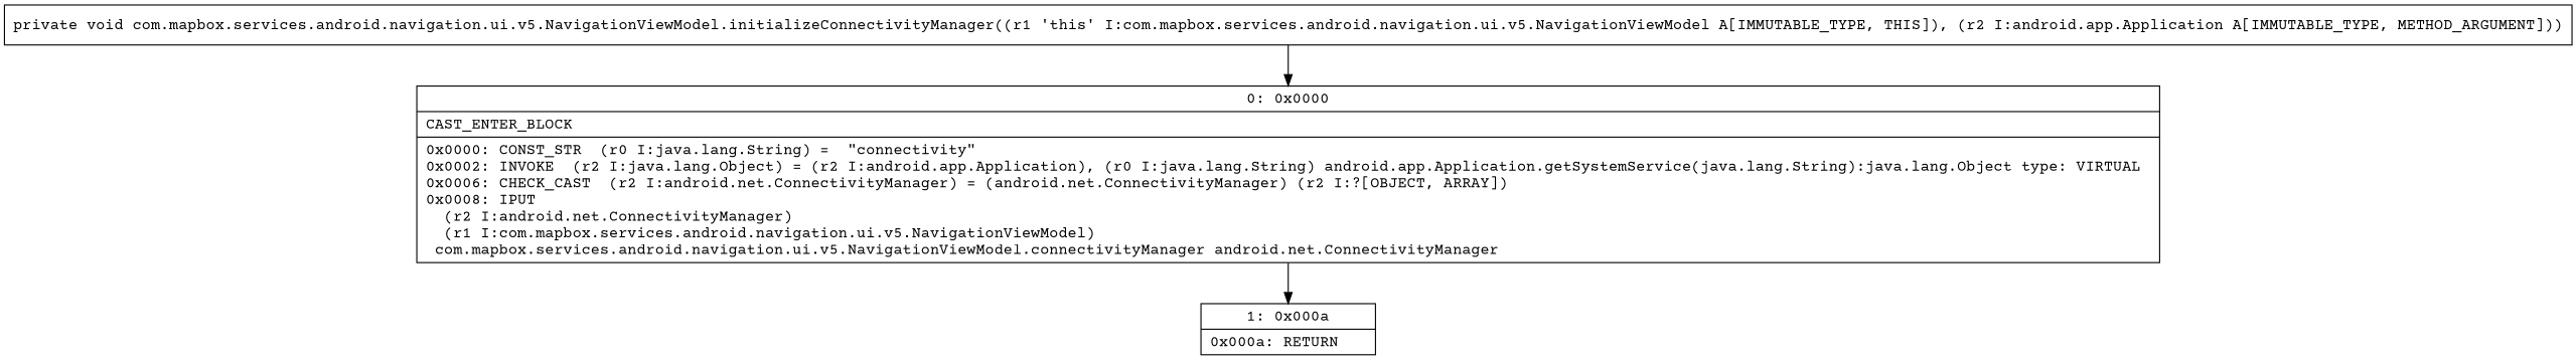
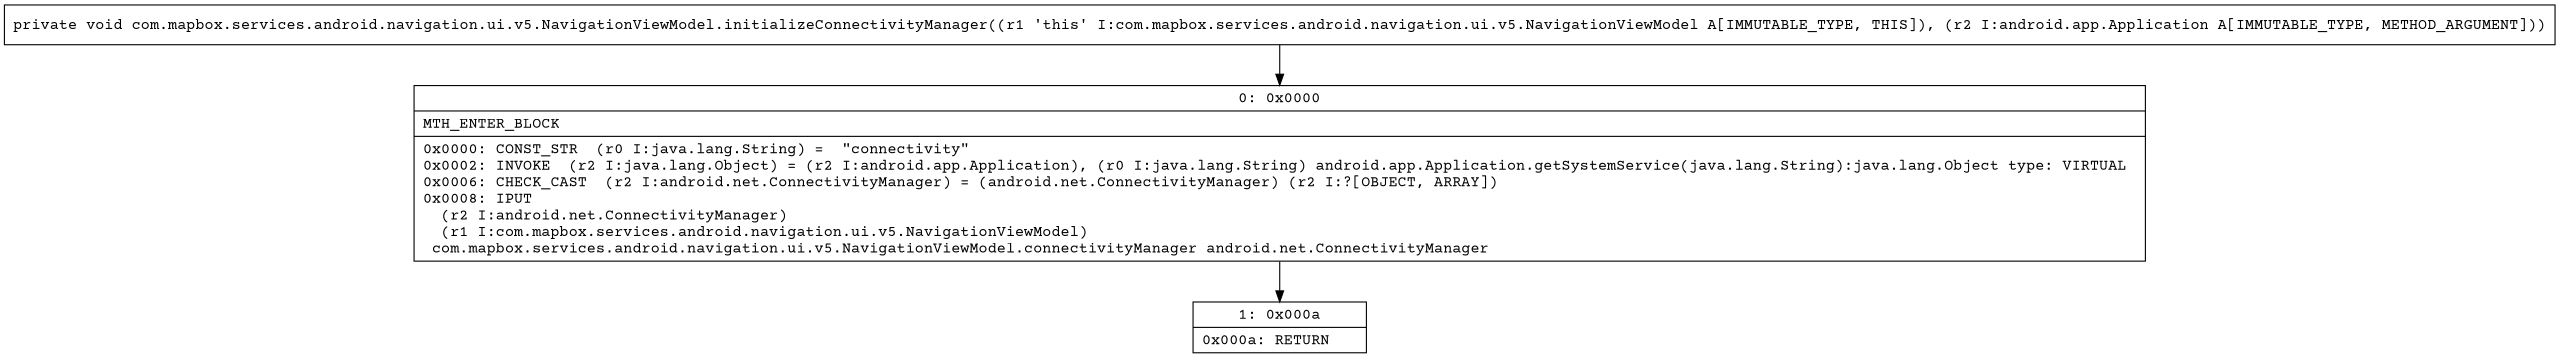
  digraph {
    fontname="Courier Prime"
    node [shape=record fontname="Courier Prime"]
    edge [fontname="Courier Prime"]
-   n1 [label="{0\:\ 0x0000|CAST_ENTER_BLOCK\l|0x0000: CONST_STR  (r0 I:java.lang.String) =  \"connectivity\" \l0x0002: INVOKE  (r2 I:java.lang.Object) = (r2 I:android.app.Application), (r0 I:java.lang.String) android.app.Application.getSystemService(java.lang.String):java.lang.Object type: VIRTUAL \l0x0006: CHECK_CAST  (r2 I:android.net.ConnectivityManager) = (android.net.ConnectivityManager) (r2 I:?[OBJECT, ARRAY]) \l0x0008: IPUT  \l  (r2 I:android.net.ConnectivityManager)\l  (r1 I:com.mapbox.services.android.navigation.ui.v5.NavigationViewModel)\l com.mapbox.services.android.navigation.ui.v5.NavigationViewModel.connectivityManager android.net.ConnectivityManager \l}"]
+   n1 [label="{0\:\ 0x0000|MTH_ENTER_BLOCK\l|0x0000: CONST_STR  (r0 I:java.lang.String) =  \"connectivity\" \l0x0002: INVOKE  (r2 I:java.lang.Object) = (r2 I:android.app.Application), (r0 I:java.lang.String) android.app.Application.getSystemService(java.lang.String):java.lang.Object type: VIRTUAL \l0x0006: CHECK_CAST  (r2 I:android.net.ConnectivityManager) = (android.net.ConnectivityManager) (r2 I:?[OBJECT, ARRAY]) \l0x0008: IPUT  \l  (r2 I:android.net.ConnectivityManager)\l  (r1 I:com.mapbox.services.android.navigation.ui.v5.NavigationViewModel)\l com.mapbox.services.android.navigation.ui.v5.NavigationViewModel.connectivityManager android.net.ConnectivityManager \l}"]
    n2 [label="{1\:\ 0x000a|0x000a: RETURN   \l}"]
    n3 [label="{private void com.mapbox.services.android.navigation.ui.v5.NavigationViewModel.initializeConnectivityManager((r1 'this' I:com.mapbox.services.android.navigation.ui.v5.NavigationViewModel A[IMMUTABLE_TYPE, THIS]), (r2 I:android.app.Application A[IMMUTABLE_TYPE, METHOD_ARGUMENT])) }"]
    n1 -> n2
    n3 -> n1
  }
